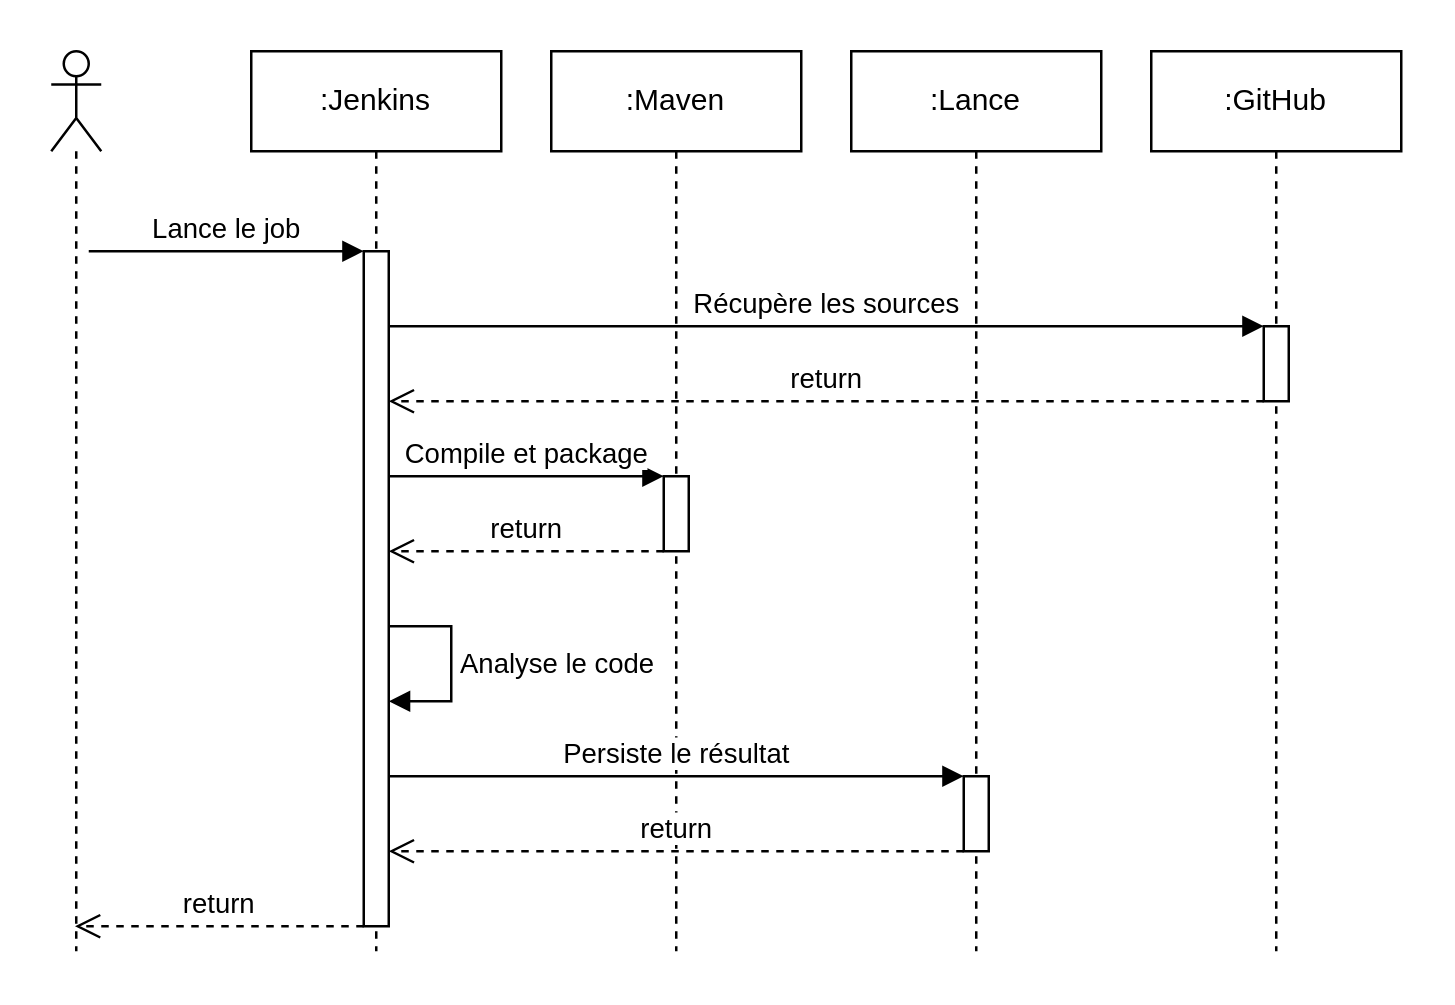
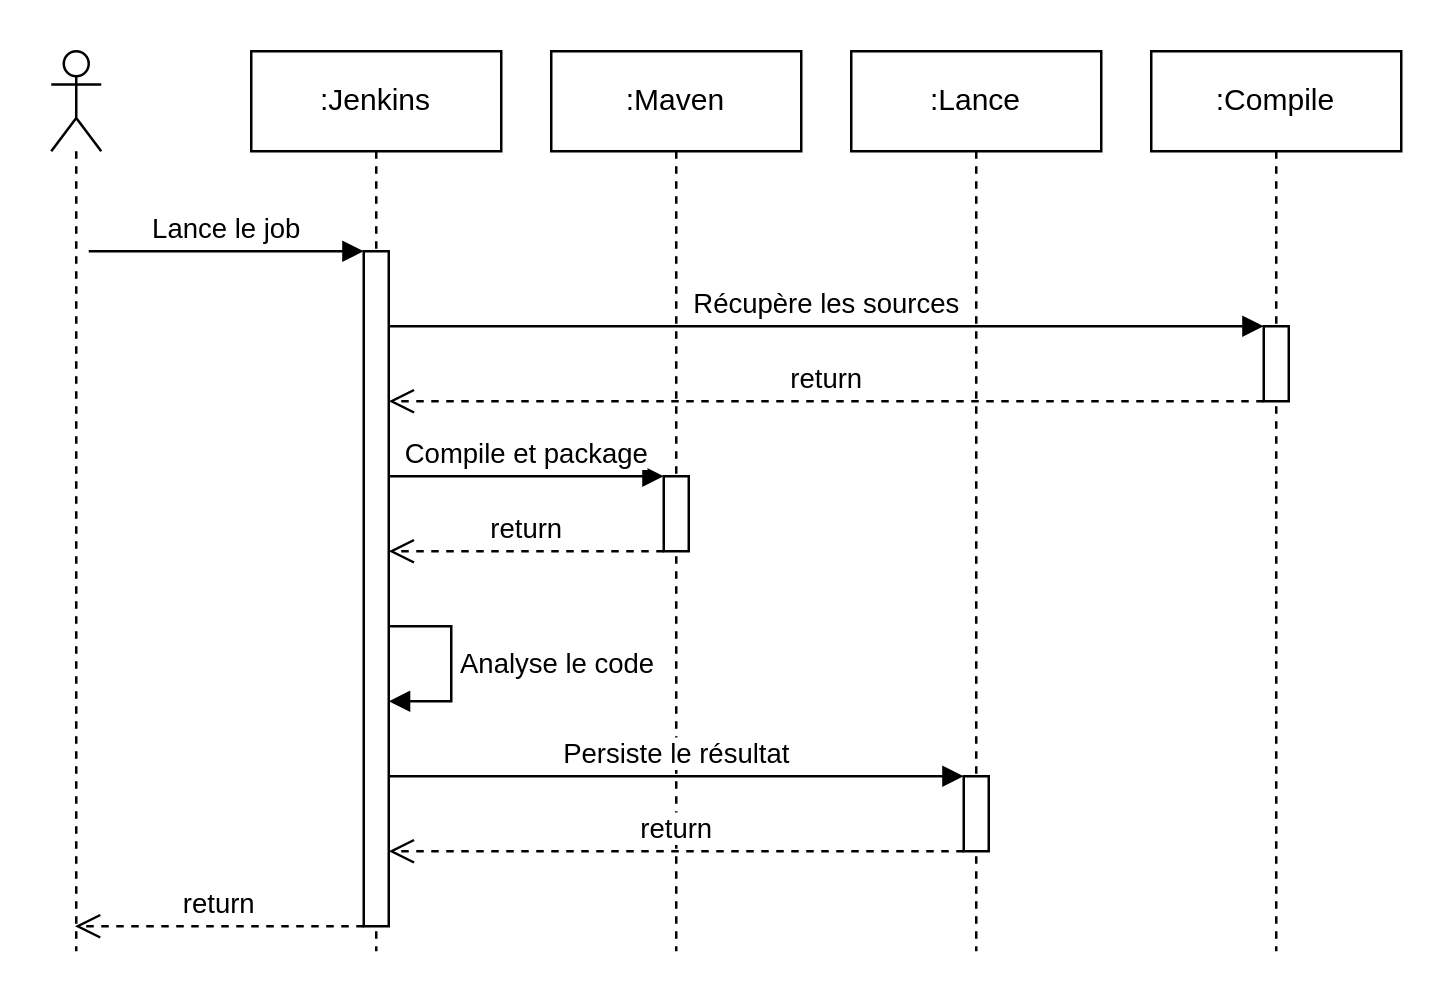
  <mxCell id="0" />
  <mxCell id="1" parent="0" />
  <mxCell id="2" value=":Jenkins" style="shape=umlLifeline;perimeter=lifelinePerimeter;whiteSpace=wrap;html=1;container=1;dropTarget=0;collapsible=0;recursiveResize=0;outlineConnect=0;portConstraint=eastwest;newEdgeStyle={&quot;edgeStyle&quot;:&quot;elbowEdgeStyle&quot;,&quot;elbow&quot;:&quot;vertical&quot;,&quot;curved&quot;:0,&quot;rounded&quot;:0};" parent="1" vertex="1"><mxGeometry x="100" y="20" width="100" height="360" as="geometry" /></mxCell>
  <mxCell id="3" value="" style="html=1;points=[];perimeter=orthogonalPerimeter;outlineConnect=0;targetShapes=umlLifeline;portConstraint=eastwest;newEdgeStyle={&quot;edgeStyle&quot;:&quot;elbowEdgeStyle&quot;,&quot;elbow&quot;:&quot;vertical&quot;,&quot;curved&quot;:0,&quot;rounded&quot;:0};" parent="2" vertex="1"><mxGeometry x="45" y="80" width="10" height="270" as="geometry" /></mxCell>
  <mxCell id="4" value="Analyse le code" style="html=1;align=left;spacingLeft=2;endArrow=block;rounded=0;edgeStyle=orthogonalEdgeStyle;curved=0;rounded=0;" parent="2" source="3" target="3" edge="1"><mxGeometry relative="1" as="geometry"><mxPoint x="210" y="160" as="sourcePoint" /><Array as="points"><mxPoint x="80" y="230" /><mxPoint x="80" y="260" /></Array><mxPoint x="215" y="300.026" as="targetPoint" /></mxGeometry></mxCell>
  <mxCell id="5" value=":Maven" style="shape=umlLifeline;perimeter=lifelinePerimeter;whiteSpace=wrap;html=1;container=1;dropTarget=0;collapsible=0;recursiveResize=0;outlineConnect=0;portConstraint=eastwest;newEdgeStyle={&quot;edgeStyle&quot;:&quot;elbowEdgeStyle&quot;,&quot;elbow&quot;:&quot;vertical&quot;,&quot;curved&quot;:0,&quot;rounded&quot;:0};" parent="1" vertex="1"><mxGeometry x="220" y="20" width="100" height="360" as="geometry" /></mxCell>
  <mxCell id="6" value="" style="html=1;points=[];perimeter=orthogonalPerimeter;outlineConnect=0;targetShapes=umlLifeline;portConstraint=eastwest;newEdgeStyle={&quot;edgeStyle&quot;:&quot;elbowEdgeStyle&quot;,&quot;elbow&quot;:&quot;vertical&quot;,&quot;curved&quot;:0,&quot;rounded&quot;:0};" parent="5" vertex="1"><mxGeometry x="45" y="170" width="10" height="30" as="geometry" /></mxCell>
  <mxCell id="7" value=":Lance" style="shape=umlLifeline;perimeter=lifelinePerimeter;whiteSpace=wrap;html=1;container=1;dropTarget=0;collapsible=0;recursiveResize=0;outlineConnect=0;portConstraint=eastwest;newEdgeStyle={&quot;edgeStyle&quot;:&quot;elbowEdgeStyle&quot;,&quot;elbow&quot;:&quot;vertical&quot;,&quot;curved&quot;:0,&quot;rounded&quot;:0};" parent="1" vertex="1"><mxGeometry x="340" y="20" width="100" height="360" as="geometry" /></mxCell>
  <mxCell id="8" value="" style="html=1;points=[];perimeter=orthogonalPerimeter;outlineConnect=0;targetShapes=umlLifeline;portConstraint=eastwest;newEdgeStyle={&quot;edgeStyle&quot;:&quot;elbowEdgeStyle&quot;,&quot;elbow&quot;:&quot;vertical&quot;,&quot;curved&quot;:0,&quot;rounded&quot;:0};" parent="7" vertex="1"><mxGeometry x="45" y="290" width="10" height="30" as="geometry" /></mxCell>
- <mxCell id="9" value=":GitHub" style="shape=umlLifeline;perimeter=lifelinePerimeter;whiteSpace=wrap;html=1;container=1;dropTarget=0;collapsible=0;recursiveResize=0;outlineConnect=0;portConstraint=eastwest;newEdgeStyle={&quot;edgeStyle&quot;:&quot;elbowEdgeStyle&quot;,&quot;elbow&quot;:&quot;vertical&quot;,&quot;curved&quot;:0,&quot;rounded&quot;:0};" parent="1" vertex="1"><mxGeometry x="460" y="20" width="100" height="360" as="geometry" /></mxCell>
+ <mxCell id="9" value=":Compile" style="shape=umlLifeline;perimeter=lifelinePerimeter;whiteSpace=wrap;html=1;container=1;dropTarget=0;collapsible=0;recursiveResize=0;outlineConnect=0;portConstraint=eastwest;newEdgeStyle={&quot;edgeStyle&quot;:&quot;elbowEdgeStyle&quot;,&quot;elbow&quot;:&quot;vertical&quot;,&quot;curved&quot;:0,&quot;rounded&quot;:0};" parent="1" vertex="1"><mxGeometry x="460" y="20" width="100" height="360" as="geometry" /></mxCell>
  <mxCell id="10" value="" style="html=1;points=[];perimeter=orthogonalPerimeter;outlineConnect=0;targetShapes=umlLifeline;portConstraint=eastwest;newEdgeStyle={&quot;edgeStyle&quot;:&quot;elbowEdgeStyle&quot;,&quot;elbow&quot;:&quot;vertical&quot;,&quot;curved&quot;:0,&quot;rounded&quot;:0};" parent="9" vertex="1"><mxGeometry x="45" y="110" width="10" height="30" as="geometry" /></mxCell>
  <mxCell id="11" value="" style="shape=umlLifeline;perimeter=lifelinePerimeter;whiteSpace=wrap;html=1;container=1;dropTarget=0;collapsible=0;recursiveResize=0;outlineConnect=0;portConstraint=eastwest;newEdgeStyle={&quot;edgeStyle&quot;:&quot;elbowEdgeStyle&quot;,&quot;elbow&quot;:&quot;vertical&quot;,&quot;curved&quot;:0,&quot;rounded&quot;:0};participant=umlActor;" parent="1" vertex="1"><mxGeometry x="20" y="20" width="20" height="360" as="geometry" /></mxCell>
  <mxCell id="12" value="Lance le job" style="html=1;verticalAlign=bottom;endArrow=block;edgeStyle=elbowEdgeStyle;elbow=vertical;curved=0;rounded=0;" parent="1" target="3" edge="1"><mxGeometry relative="1" as="geometry"><mxPoint x="35" y="100" as="sourcePoint" /><Array as="points"><mxPoint x="140" y="100" /></Array></mxGeometry></mxCell>
  <mxCell id="13" value="return" style="html=1;verticalAlign=bottom;endArrow=open;dashed=1;endSize=8;edgeStyle=elbowEdgeStyle;elbow=vertical;curved=0;rounded=0;" parent="1" source="3" target="11" edge="1"><mxGeometry relative="1" as="geometry"><mxPoint x="35" y="280" as="targetPoint" /><Array as="points"><mxPoint x="60" y="370" /><mxPoint x="100" y="280" /><mxPoint x="120" y="170" /></Array></mxGeometry></mxCell>
  <mxCell id="14" value="Récupère les sources" style="html=1;verticalAlign=bottom;endArrow=block;edgeStyle=elbowEdgeStyle;elbow=vertical;curved=0;rounded=0;" parent="1" source="3" target="10" edge="1"><mxGeometry relative="1" as="geometry"><mxPoint x="490" y="110.13" as="sourcePoint" /><Array as="points"><mxPoint x="430" y="130" /><mxPoint x="410" y="120" /></Array></mxGeometry></mxCell>
  <mxCell id="15" value="return" style="html=1;verticalAlign=bottom;endArrow=open;dashed=1;endSize=8;edgeStyle=elbowEdgeStyle;elbow=vertical;curved=0;rounded=0;" parent="1" source="10" target="3" edge="1"><mxGeometry relative="1" as="geometry"><mxPoint x="490" y="185.13" as="targetPoint" /><Array as="points"><mxPoint x="430" y="160" /><mxPoint x="300" y="150" /><mxPoint x="470" y="140" /><mxPoint x="480" y="150" /><mxPoint x="420" y="160" /><mxPoint x="380" y="170" /></Array></mxGeometry></mxCell>
  <mxCell id="16" value="Compile et package" style="html=1;verticalAlign=bottom;endArrow=block;edgeStyle=elbowEdgeStyle;elbow=vertical;curved=0;rounded=0;" parent="1" source="3" target="6" edge="1"><mxGeometry relative="1" as="geometry"><mxPoint x="190" y="110" as="sourcePoint" /><Array as="points"><mxPoint x="240" y="190" /><mxPoint x="230" y="160" /></Array></mxGeometry></mxCell>
  <mxCell id="17" value="return" style="html=1;verticalAlign=bottom;endArrow=open;dashed=1;endSize=8;edgeStyle=elbowEdgeStyle;elbow=vertical;curved=0;rounded=0;" parent="1" source="6" target="3" edge="1"><mxGeometry relative="1" as="geometry"><mxPoint x="190" y="185" as="targetPoint" /><Array as="points"><mxPoint x="240" y="220" /><mxPoint x="190" y="170" /></Array></mxGeometry></mxCell>
  <mxCell id="18" value="Persiste le résultat" style="html=1;verticalAlign=bottom;endArrow=block;edgeStyle=elbowEdgeStyle;elbow=vertical;curved=0;rounded=0;" parent="1" source="3" target="8" edge="1"><mxGeometry relative="1" as="geometry"><mxPoint x="210" y="370" as="sourcePoint" /><Array as="points"><mxPoint x="210" y="310" /></Array></mxGeometry></mxCell>
  <mxCell id="19" value="return" style="html=1;verticalAlign=bottom;endArrow=open;dashed=1;endSize=8;edgeStyle=elbowEdgeStyle;elbow=vertical;curved=0;rounded=0;" parent="1" source="8" target="3" edge="1"><mxGeometry relative="1" as="geometry"><mxPoint x="210" y="445" as="targetPoint" /><Array as="points"><mxPoint x="270" y="340" /></Array></mxGeometry></mxCell>
